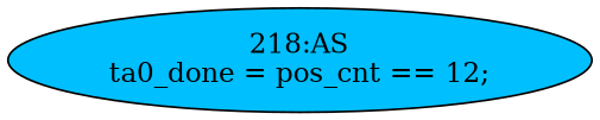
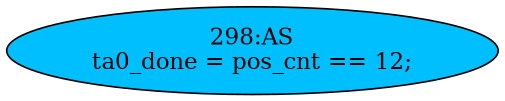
  strict digraph {
-   n1 [ast="<pyverilog.vparser.ast.Assign object at 0x7f2608cee390>" def_var="['ta0_done']" fillcolor=deepskyblue label="218:AS\nta0_done = pos_cnt == 12;" statements="[]" style=filled typ=Assign use_var="['pos_cnt']"]
+   n1 [ast="<pyverilog.vparser.ast.Assign object at 0x7f2608cee390>" def_var="['ta0_done']" fillcolor=deepskyblue label="298:AS\nta0_done = pos_cnt == 12;" statements="[]" style=filled typ=Assign use_var="['pos_cnt']"]
  }
